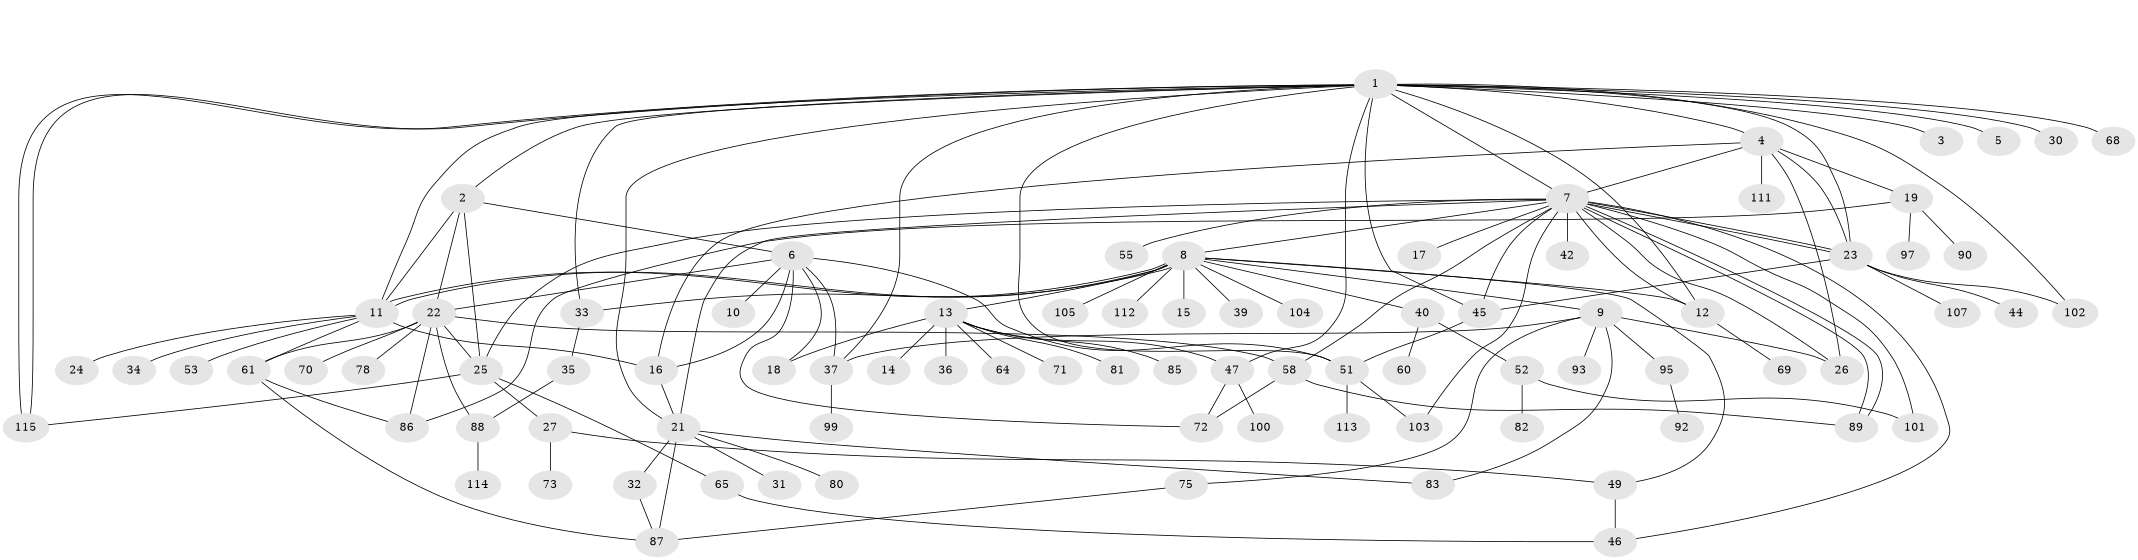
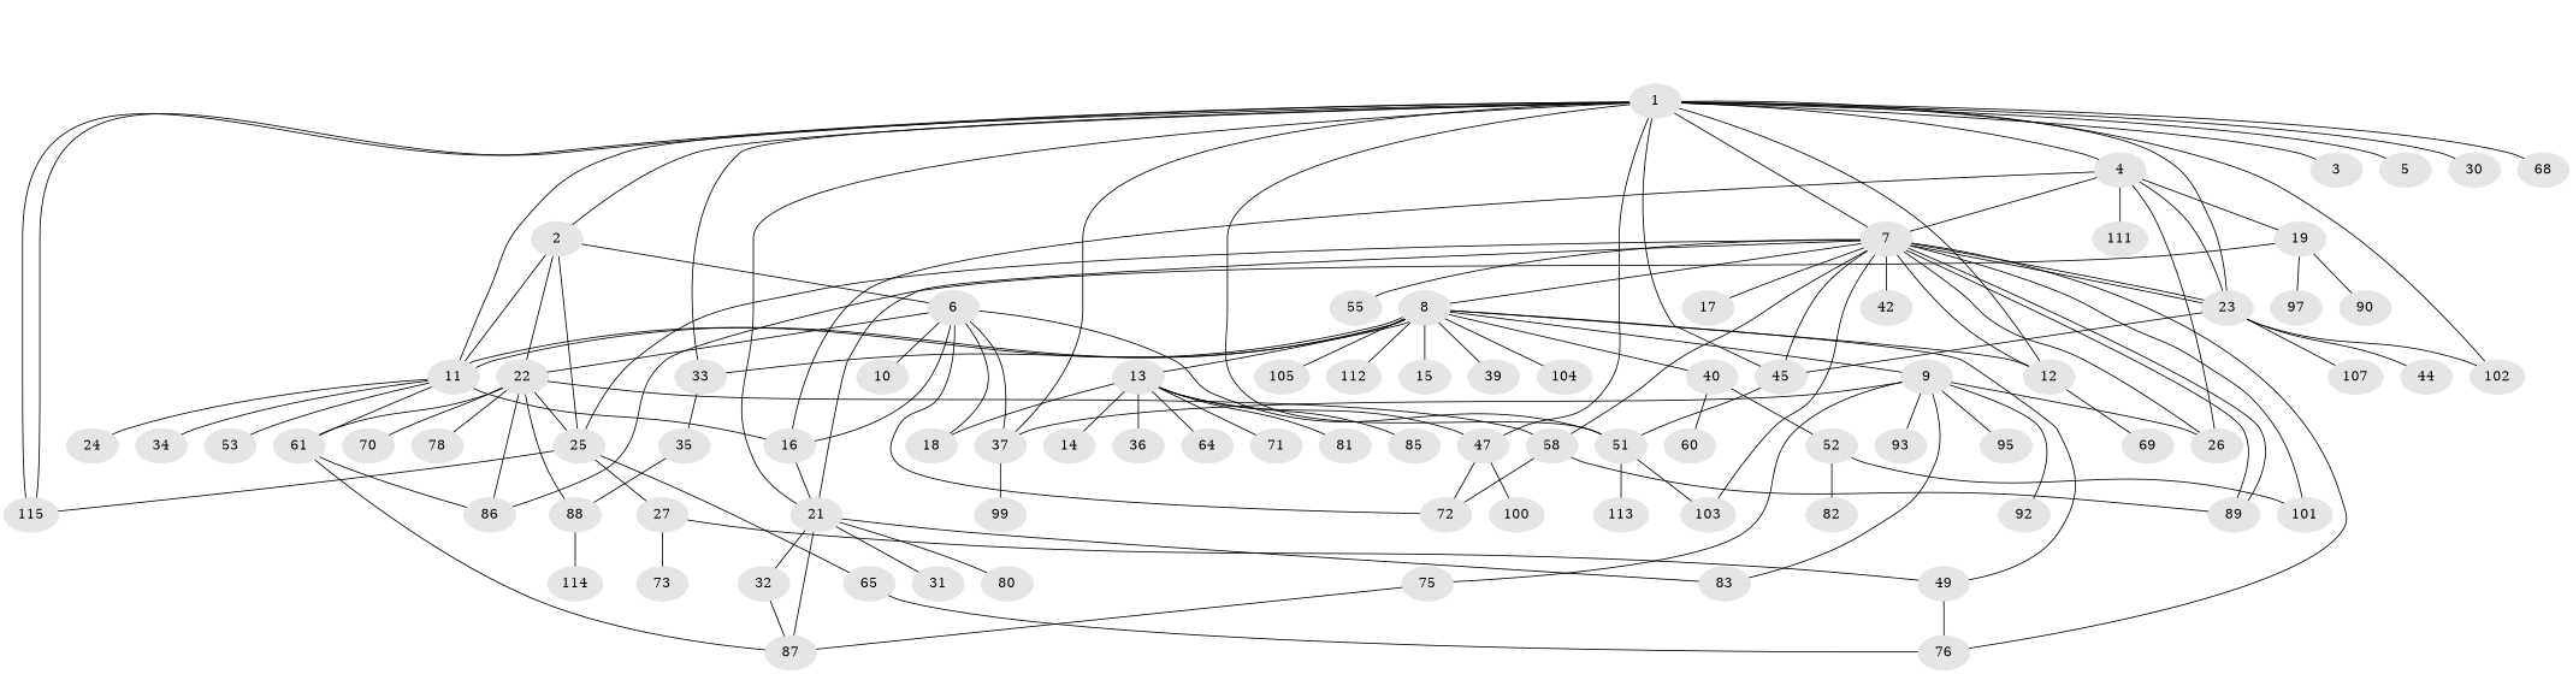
  graph {
    node [color=gray90 style=filled]
    1 [super="+41"]
    2 [super="+108"]
    3
    4 [super="+57"]
    5
    7 [super="+29"]
    11 [super="+94"]
    12 [super="+50"]
    21 [super="+56"]
    23 [super="+106"]
    30
    33
    37 [super="+38"]
    45 [super="+74"]
    47
    51 [super="+84"]
    68
    102
    115
    6 [super="+77"]
    22 [super="+66"]
    25 [super="+110"]
    16
    19 [super="+59"]
    26 [super="+54"]
    111
    8 [super="+43"]
    17
    42
    55
    58 [super="+91"]
-   76 [label=46]
+   76
    89
    101
    103
    24 [super="+48"]
    34
    53
    61 [super="+67"]
    69
    83
    31
    32 [super="+79"]
    80
    87 [super="+109"]
    44
    107
    35 [super="+96"]
    99
    72
    100
    113
    10
    18
    86 [super="+97"]
    70
    78
    88
    27 [super="+46"]
    65
    90
    n62 [label=97]
    9 [super="+62"]
    13 [super="+28"]
    15
    39
    40
    49
    104
    105
    112
    75
    92
    93
    95
    14
    36
    64
    71
    81
    85
    52
    60
    114
    73
    82
    1 -- 2
    1 -- 3
    1 -- 4
    1 -- 5
    1 -- 7
    1 -- 11
    1 -- 12
    1 -- 21
    1 -- 23
    1 -- 30
    1 -- 33
    1 -- 37
    1 -- 45
    1 -- 47
    1 -- 51
    1 -- 68
    1 -- 102
    1 -- 115
    1 -- 115
    2 -- 11 [weight=2]
    2 -- 6
    2 -- 22
    2 -- 25
    4 -- 7
    4 -- 23
    4 -- 16
    4 -- 19
    4 -- 26
    4 -- 111
    7 -- 12
    7 -- 21
    7 -- 23
    7 -- 23
    7 -- 45
    7 -- 25
    7 -- 26
    7 -- 8
    7 -- 17
    7 -- 42
    7 -- 55
    7 -- 58
    7 -- 76
    7 -- 89
    7 -- 89
    7 -- 101
    7 -- 103
    11 -- 16
    11 -- 24
    11 -- 34
    11 -- 53
    11 -- 61
    12 -- 69
    21 -- 83
    21 -- 31
    21 -- 32 [weight=2]
    21 -- 80
    21 -- 87
    23 -- 45
    23 -- 102
    23 -- 44
    23 -- 107
    33 -- 35
    37 -- 99
    45 -- 51
    47 -- 72
    47 -- 100
    51 -- 103
    51 -- 113
    6 -- 37
    6 -- 51
    6 -- 22
    6 -- 16
    6 -- 72
    6 -- 10
    6 -- 18
    22 -- 25
    22 -- 58
    22 -- 61
    22 -- 86
    22 -- 70
    22 -- 78
    22 -- 88
    25 -- 115
    25 -- 27
    25 -- 65
    16 -- 21
    19 -- 86
    19 -- 90
    19 -- n62
    8 -- 11 [weight=2]
    8 -- 11
    8 -- 12
    8 -- 33
    8 -- 9
    8 -- 13 [weight=2]
    8 -- 15
    8 -- 39
    8 -- 40
    8 -- 49
    8 -- 104
    8 -- 105
    8 -- 112
    58 -- 89
    58 -- 72
    61 -- 87
    61 -- 86
    32 -- 87
    35 -- 88
    88 -- 114
    27 -- 49
    27 -- 73
    65 -- 76
    9 -- 37
    9 -- 26
    9 -- 83
    9 -- 75
-   95 -- 92
+   9 -- 92
    9 -- 93
    9 -- 95
    13 -- 47
    13 -- 18
    13 -- 14
    13 -- 36
    13 -- 64
    13 -- 71
    13 -- 81
    13 -- 85
    40 -- 52
    40 -- 60
    49 -- 76
    75 -- 87
    52 -- 101
    52 -- 82
  }
